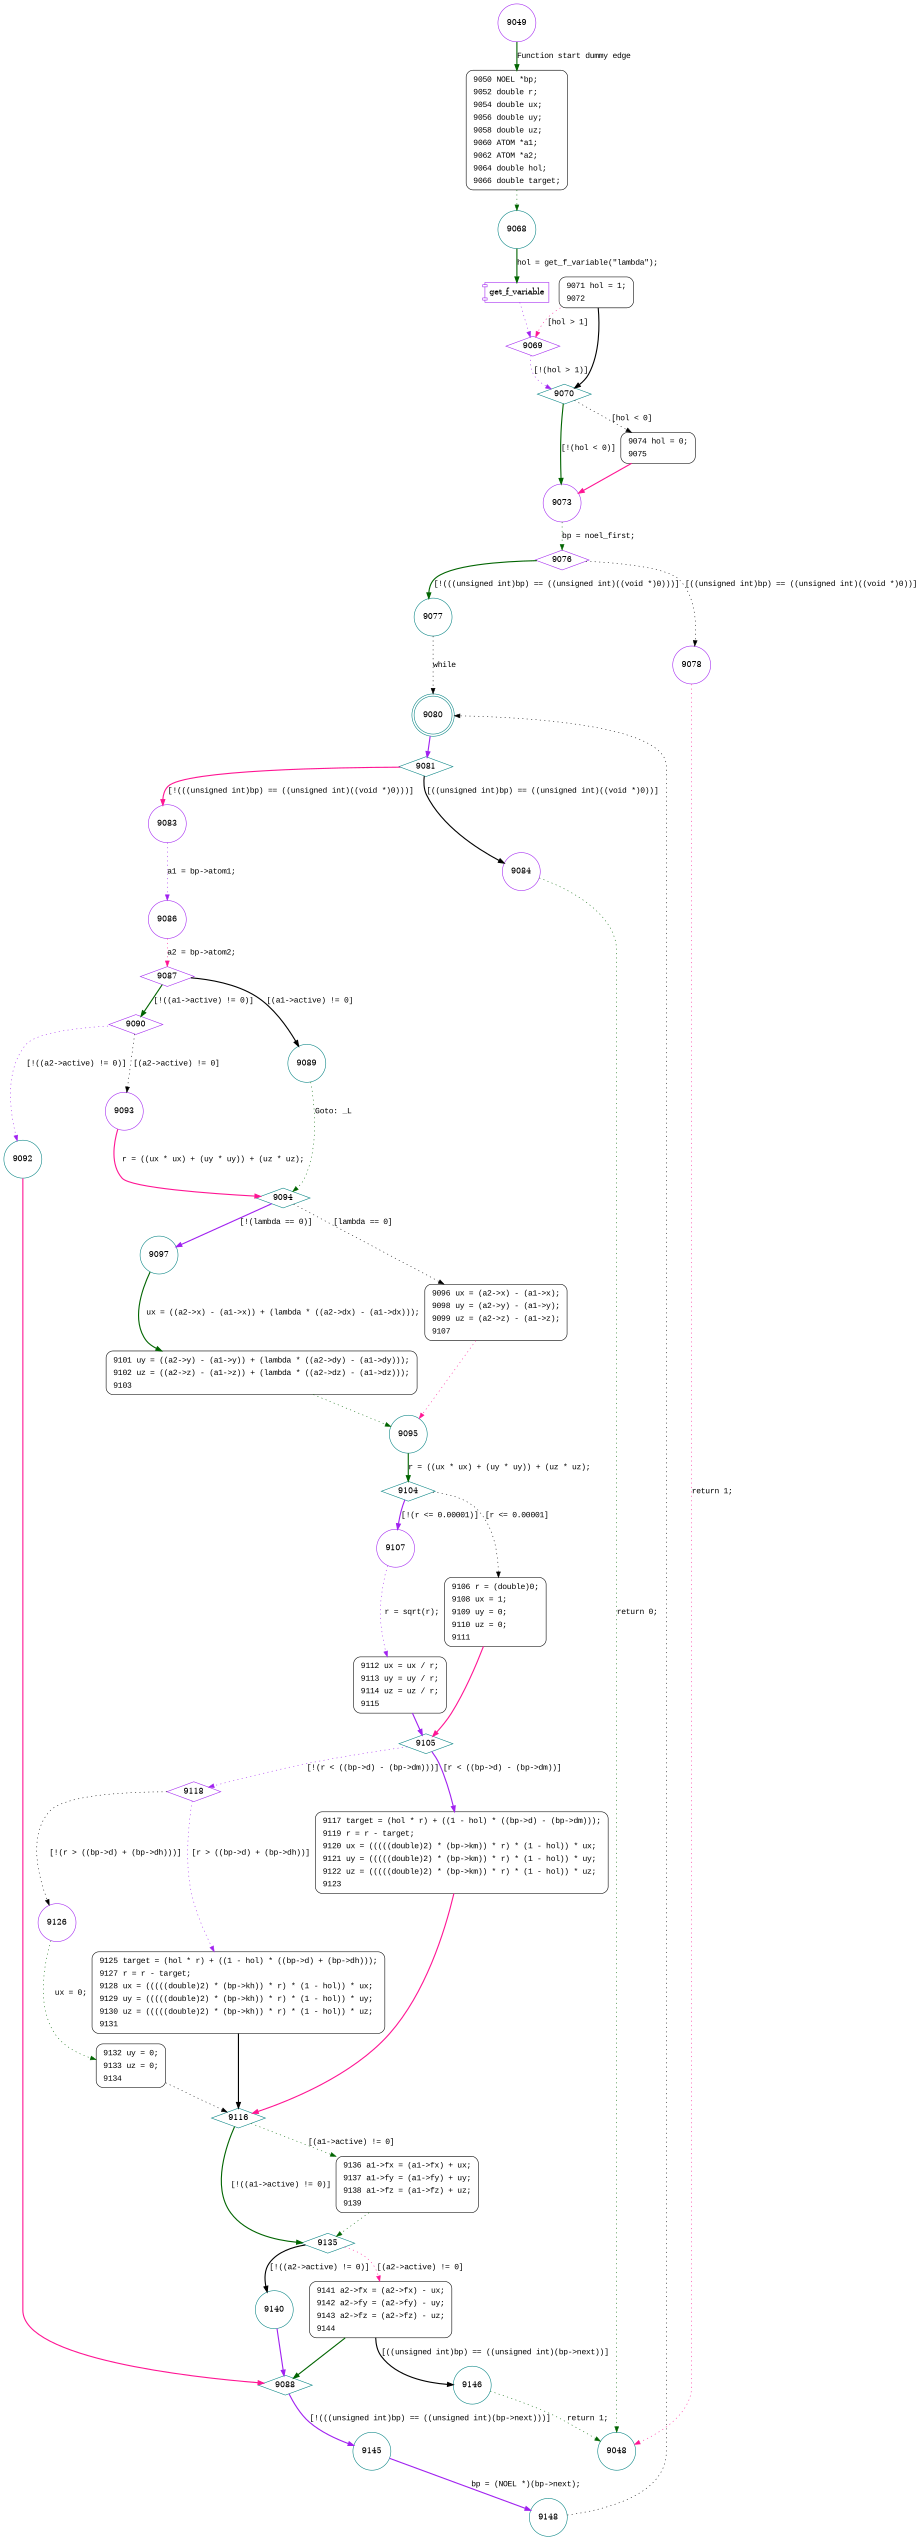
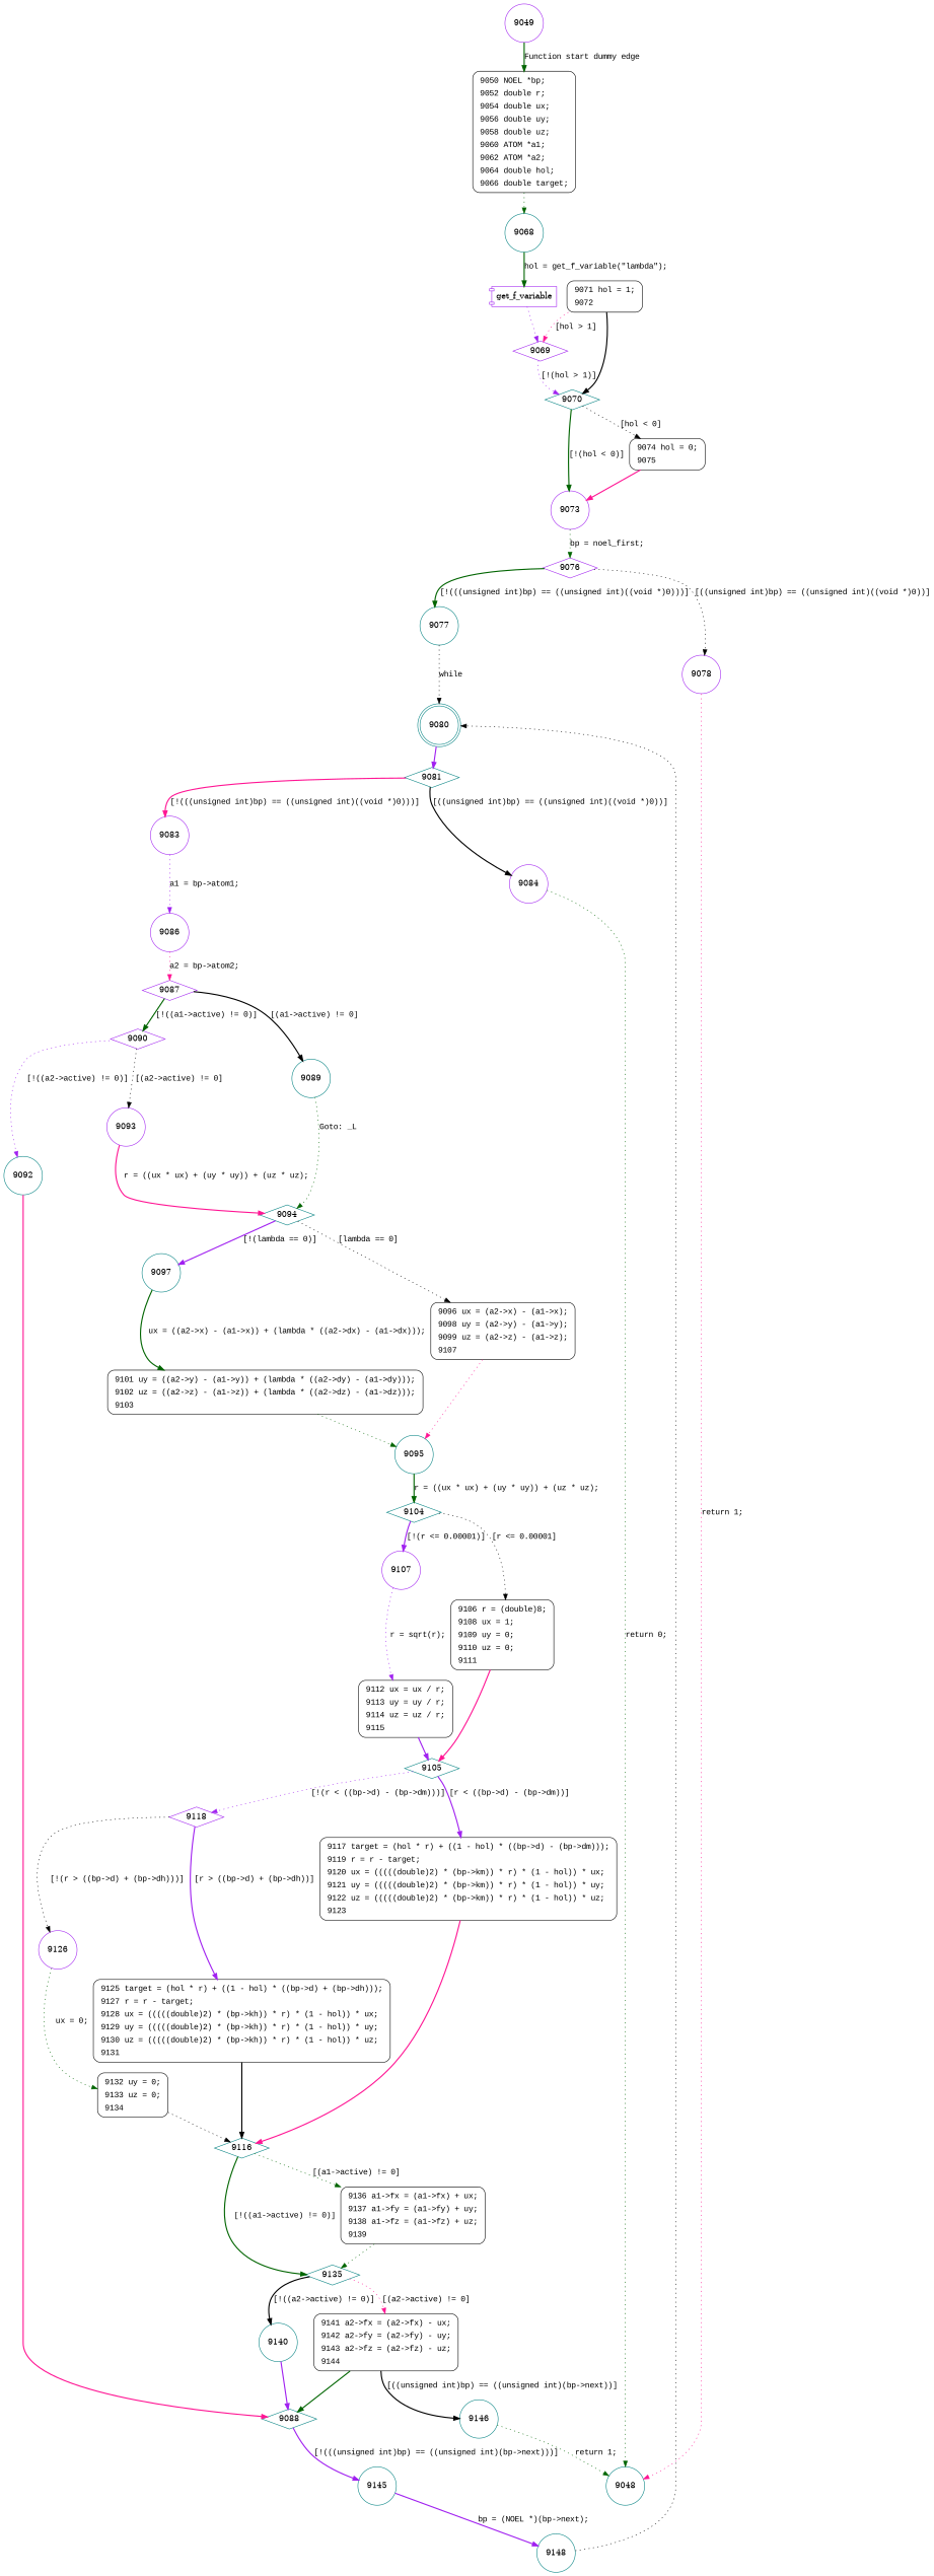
  digraph {
    node [color=teal shape=circle]
    edge [color=darkgreen fontname="Courier New" style=bold]
    9049 [color=purple]
    n2 [fillcolor=white fontname="Courier New" label=<<table border="0" cellborder="0" cellpadding="3" bgcolor="white"><tr><td align="right">9050</td><td align="left">NOEL *bp;</td></tr><tr><td align="right">9052</td><td align="left">double r;</td></tr><tr><td align="right">9054</td><td align="left">double ux;</td></tr><tr><td align="right">9056</td><td align="left">double uy;</td></tr><tr><td align="right">9058</td><td align="left">double uz;</td></tr><tr><td align="right">9060</td><td align="left">ATOM *a1;</td></tr><tr><td align="right">9062</td><td align="left">ATOM *a2;</td></tr><tr><td align="right">9064</td><td align="left">double hol;</td></tr><tr><td align="right">9066</td><td align="left">double target;</td></tr></table>> penwidth=1 shape=Mrecord style="filled,bold" color=""]
    9068
    n4 [color=purple label=get_f_variable shape=component]
    9069 [color=purple shape=diamond]
    9070 [shape=diamond]
    9073 [color=purple]
    n8 [fillcolor=white fontname="Courier New" label=<<table border="0" cellborder="0" cellpadding="3" bgcolor="white"><tr><td align="right">9074</td><td align="left">hol = 0;</td></tr><tr><td align="right">9075</td><td align="left"></td></tr></table>> penwidth=1 shape=Mrecord style="filled,bold" color=""]
    n9 [fillcolor=white fontname="Courier New" label=<<table border="0" cellborder="0" cellpadding="3" bgcolor="white"><tr><td align="right">9071</td><td align="left">hol = 1;</td></tr><tr><td align="right">9072</td><td align="left"></td></tr></table>> penwidth=1 shape=Mrecord style="filled,bold" color=""]
    9076 [color=purple shape=diamond]
    9077
    9078 [color=purple]
    9080 [shape=doublecircle]
    9048
    9081 [shape=diamond]
    9083 [color=purple]
    9084 [color=purple]
    9086 [color=purple]
    9087 [color=purple shape=diamond]
    9090 [color=purple shape=diamond]
    9089
    9092
    9093 [color=purple]
    9094 [shape=diamond]
    9088 [shape=diamond]
    9097
    n27 [fillcolor=white fontname="Courier New" label=<<table border="0" cellborder="0" cellpadding="3" bgcolor="white"><tr><td align="right">9096</td><td align="left">ux = (a2-&gt;x) - (a1-&gt;x);</td></tr><tr><td align="right">9098</td><td align="left">uy = (a2-&gt;y) - (a1-&gt;y);</td></tr><tr><td align="right">9099</td><td align="left">uz = (a2-&gt;z) - (a1-&gt;z);</td></tr><tr><td align="right">9107</td><td align="left"></td></tr></table>> penwidth=1 shape=Mrecord style="filled,bold" color=""]
    n28 [fillcolor=white fontname="Courier New" label=<<table border="0" cellborder="0" cellpadding="3" bgcolor="white"><tr><td align="right">9101</td><td align="left">uy = ((a2-&gt;y) - (a1-&gt;y)) + (lambda * ((a2-&gt;dy) - (a1-&gt;dy)));</td></tr><tr><td align="right">9102</td><td align="left">uz = ((a2-&gt;z) - (a1-&gt;z)) + (lambda * ((a2-&gt;dz) - (a1-&gt;dz)));</td></tr><tr><td align="right">9103</td><td align="left"></td></tr></table>> penwidth=1 shape=Mrecord style="filled,bold" color=""]
    9095
    9104 [shape=diamond]
    9107 [color=purple]
-   n32 [fillcolor=white fontname="Courier New" label=<<table border="0" cellborder="0" cellpadding="3" bgcolor="white"><tr><td align="right">9106</td><td align="left">r = (double)0;</td></tr><tr><td align="right">9108</td><td align="left">ux = 1;</td></tr><tr><td align="right">9109</td><td align="left">uy = 0;</td></tr><tr><td align="right">9110</td><td align="left">uz = 0;</td></tr><tr><td align="right">9111</td><td align="left"></td></tr></table>> penwidth=1 shape=Mrecord style="filled,bold" color=""]
+   n32 [fillcolor=white fontname="Courier New" label=<<table border="0" cellborder="0" cellpadding="3" bgcolor="white"><tr><td align="right">9106</td><td align="left">r = (double)8;</td></tr><tr><td align="right">9108</td><td align="left">ux = 1;</td></tr><tr><td align="right">9109</td><td align="left">uy = 0;</td></tr><tr><td align="right">9110</td><td align="left">uz = 0;</td></tr><tr><td align="right">9111</td><td align="left"></td></tr></table>> penwidth=1 shape=Mrecord style="filled,bold" color=""]
    n33 [fillcolor=white fontname="Courier New" label=<<table border="0" cellborder="0" cellpadding="3" bgcolor="white"><tr><td align="right">9112</td><td align="left">ux = ux / r;</td></tr><tr><td align="right">9113</td><td align="left">uy = uy / r;</td></tr><tr><td align="right">9114</td><td align="left">uz = uz / r;</td></tr><tr><td align="right">9115</td><td align="left"></td></tr></table>> penwidth=1 shape=Mrecord style="filled,bold" color=""]
    9105 [shape=diamond]
    9118 [color=purple shape=diamond]
    n36 [fillcolor=white fontname="Courier New" label=<<table border="0" cellborder="0" cellpadding="3" bgcolor="white"><tr><td align="right">9117</td><td align="left">target = (hol * r) + ((1 - hol) * ((bp-&gt;d) - (bp-&gt;dm)));</td></tr><tr><td align="right">9119</td><td align="left">r = r - target;</td></tr><tr><td align="right">9120</td><td align="left">ux = (((((double)2) * (bp-&gt;km)) * r) * (1 - hol)) * ux;</td></tr><tr><td align="right">9121</td><td align="left">uy = (((((double)2) * (bp-&gt;km)) * r) * (1 - hol)) * uy;</td></tr><tr><td align="right">9122</td><td align="left">uz = (((((double)2) * (bp-&gt;km)) * r) * (1 - hol)) * uz;</td></tr><tr><td align="right">9123</td><td align="left"></td></tr></table>> penwidth=1 shape=Mrecord style="filled,bold" color=""]
    9126 [color=purple]
    n38 [fillcolor=white fontname="Courier New" label=<<table border="0" cellborder="0" cellpadding="3" bgcolor="white"><tr><td align="right">9125</td><td align="left">target = (hol * r) + ((1 - hol) * ((bp-&gt;d) + (bp-&gt;dh)));</td></tr><tr><td align="right">9127</td><td align="left">r = r - target;</td></tr><tr><td align="right">9128</td><td align="left">ux = (((((double)2) * (bp-&gt;kh)) * r) * (1 - hol)) * ux;</td></tr><tr><td align="right">9129</td><td align="left">uy = (((((double)2) * (bp-&gt;kh)) * r) * (1 - hol)) * uy;</td></tr><tr><td align="right">9130</td><td align="left">uz = (((((double)2) * (bp-&gt;kh)) * r) * (1 - hol)) * uz;</td></tr><tr><td align="right">9131</td><td align="left"></td></tr></table>> penwidth=1 shape=Mrecord style="filled,bold" color=""]
    9116 [shape=diamond]
    n40 [fillcolor=white fontname="Courier New" label=<<table border="0" cellborder="0" cellpadding="3" bgcolor="white"><tr><td align="right">9132</td><td align="left">uy = 0;</td></tr><tr><td align="right">9133</td><td align="left">uz = 0;</td></tr><tr><td align="right">9134</td><td align="left"></td></tr></table>> penwidth=1 shape=Mrecord style="filled,bold" color=""]
    9135 [shape=diamond]
    n42 [fillcolor=white fontname="Courier New" label=<<table border="0" cellborder="0" cellpadding="3" bgcolor="white"><tr><td align="right">9136</td><td align="left">a1-&gt;fx = (a1-&gt;fx) + ux;</td></tr><tr><td align="right">9137</td><td align="left">a1-&gt;fy = (a1-&gt;fy) + uy;</td></tr><tr><td align="right">9138</td><td align="left">a1-&gt;fz = (a1-&gt;fz) + uz;</td></tr><tr><td align="right">9139</td><td align="left"></td></tr></table>> penwidth=1 shape=Mrecord style="filled,bold" color=""]
    9140
    n44 [fillcolor=white fontname="Courier New" label=<<table border="0" cellborder="0" cellpadding="3" bgcolor="white"><tr><td align="right">9141</td><td align="left">a2-&gt;fx = (a2-&gt;fx) - ux;</td></tr><tr><td align="right">9142</td><td align="left">a2-&gt;fy = (a2-&gt;fy) - uy;</td></tr><tr><td align="right">9143</td><td align="left">a2-&gt;fz = (a2-&gt;fz) - uz;</td></tr><tr><td align="right">9144</td><td align="left"></td></tr></table>> penwidth=1 shape=Mrecord style="filled,bold" color=""]
    9146
    9145
    9148
    9049 -> n2 [label="Function start dummy edge"]
    n2 -> 9068 [style=dotted fontname=""]
    9068 -> n4 [label="hol = get_f_variable(\"lambda\");"]
    n4 -> 9069 [color=purple style=dotted]
    9069 -> 9070 [color=purple label="[!(hol > 1)]" style=dotted]
    9070 -> 9073 [label="[!(hol < 0)]"]
    9070 -> n8 [color=black label="[hol < 0]" style=dotted]
    9073 -> 9076 [label="bp = noel_first;" style=dotted]
    n8 -> 9073 [color=deeppink fontname=""]
    n9 -> 9069 [color=deeppink label="[hol > 1]" style=dotted]
    n9 -> 9070 [color=black fontname=""]
    9076 -> 9077 [label="[!(((unsigned int)bp) == ((unsigned int)((void *)0)))]"]
    9076 -> 9078 [color=black label="[((unsigned int)bp) == ((unsigned int)((void *)0))]" style=dotted]
    9077 -> 9080 [color=black label=while style=dotted]
    9078 -> 9048 [color=deeppink label="return 1;" style=dotted]
    9080 -> 9081 [color=purple]
    9081 -> 9083 [color=deeppink label="[!(((unsigned int)bp) == ((unsigned int)((void *)0)))]"]
    9081 -> 9084 [color=black label="[((unsigned int)bp) == ((unsigned int)((void *)0))]"]
    9083 -> 9086 [color=purple label="a1 = bp->atom1;" style=dotted]
    9084 -> 9048 [label="return 0;" style=dotted]
    9086 -> 9087 [color=deeppink label="a2 = bp->atom2;" style=dotted]
    9087 -> 9090 [label="[!((a1->active) != 0)]"]
    9087 -> 9089 [color=black label="[(a1->active) != 0]"]
    9090 -> 9092 [color=purple label="[!((a2->active) != 0)]" style=dotted]
    9090 -> 9093 [color=black label="[(a2->active) != 0]" style=dotted]
    9089 -> 9094 [label="Goto: _L" style=dotted]
    9092 -> 9088 [color=deeppink]
    9093 -> 9094 [color=deeppink label="r = ((ux * ux) + (uy * uy)) + (uz * uz);"]
    9094 -> 9097 [color=purple label="[!(lambda == 0)]"]
    9094 -> n27 [color=black label="[lambda == 0]" style=dotted]
    9088 -> 9145 [color=purple label="[!(((unsigned int)bp) == ((unsigned int)(bp->next)))]"]
    9097 -> n28 [label="ux = ((a2->x) - (a1->x)) + (lambda * ((a2->dx) - (a1->dx)));"]
    n27 -> 9095 [color=deeppink style=dotted fontname=""]
    n28 -> 9095 [style=dotted fontname=""]
    9095 -> 9104 [label="r = ((ux * ux) + (uy * uy)) + (uz * uz);"]
    9104 -> 9107 [color=purple label="[!(r <= 0.00001)]"]
    9104 -> n32 [color=black label="[r <= 0.00001]" style=dotted]
    9107 -> n33 [color=purple label="r = sqrt(r);" style=dotted]
    n32 -> 9105 [color=deeppink fontname=""]
    n33 -> 9105 [color=purple fontname=""]
    9105 -> 9118 [color=purple label="[!(r < ((bp->d) - (bp->dm)))]" style=dotted]
    9105 -> n36 [color=purple label="[r < ((bp->d) - (bp->dm))]"]
    9118 -> 9126 [color=black label="[!(r > ((bp->d) + (bp->dh)))]" style=dotted]
-   9118 -> n38 [color=purple label="[r > ((bp->d) + (bp->dh))]" style=dotted]
+   9118 -> n38 [color=purple label="[r > ((bp->d) + (bp->dh))]"]
    n36 -> 9116 [color=deeppink fontname=""]
    9126 -> n40 [label="ux = 0;" style=dotted]
    n38 -> 9116 [color=black fontname=""]
    9116 -> 9135 [label="[!((a1->active) != 0)]"]
    9116 -> n42 [label="[(a1->active) != 0]" style=dotted]
    n40 -> 9116 [color=black style=dotted fontname=""]
    9135 -> 9140 [color=black label="[!((a2->active) != 0)]"]
    9135 -> n44 [color=deeppink label="[(a2->active) != 0]" style=dotted]
    n42 -> 9135 [style=dotted fontname=""]
    9140 -> 9088 [color=purple]
    n44 -> 9088 [fontname=""]
    n44 -> 9146 [color=black label="[((unsigned int)bp) == ((unsigned int)(bp->next))]"]
    9146 -> 9048 [label="return 1;" style=dotted]
    9145 -> 9148 [color=purple label="bp = (NOEL *)(bp->next);"]
    9148 -> 9080 [color=black style=dotted]
  }
